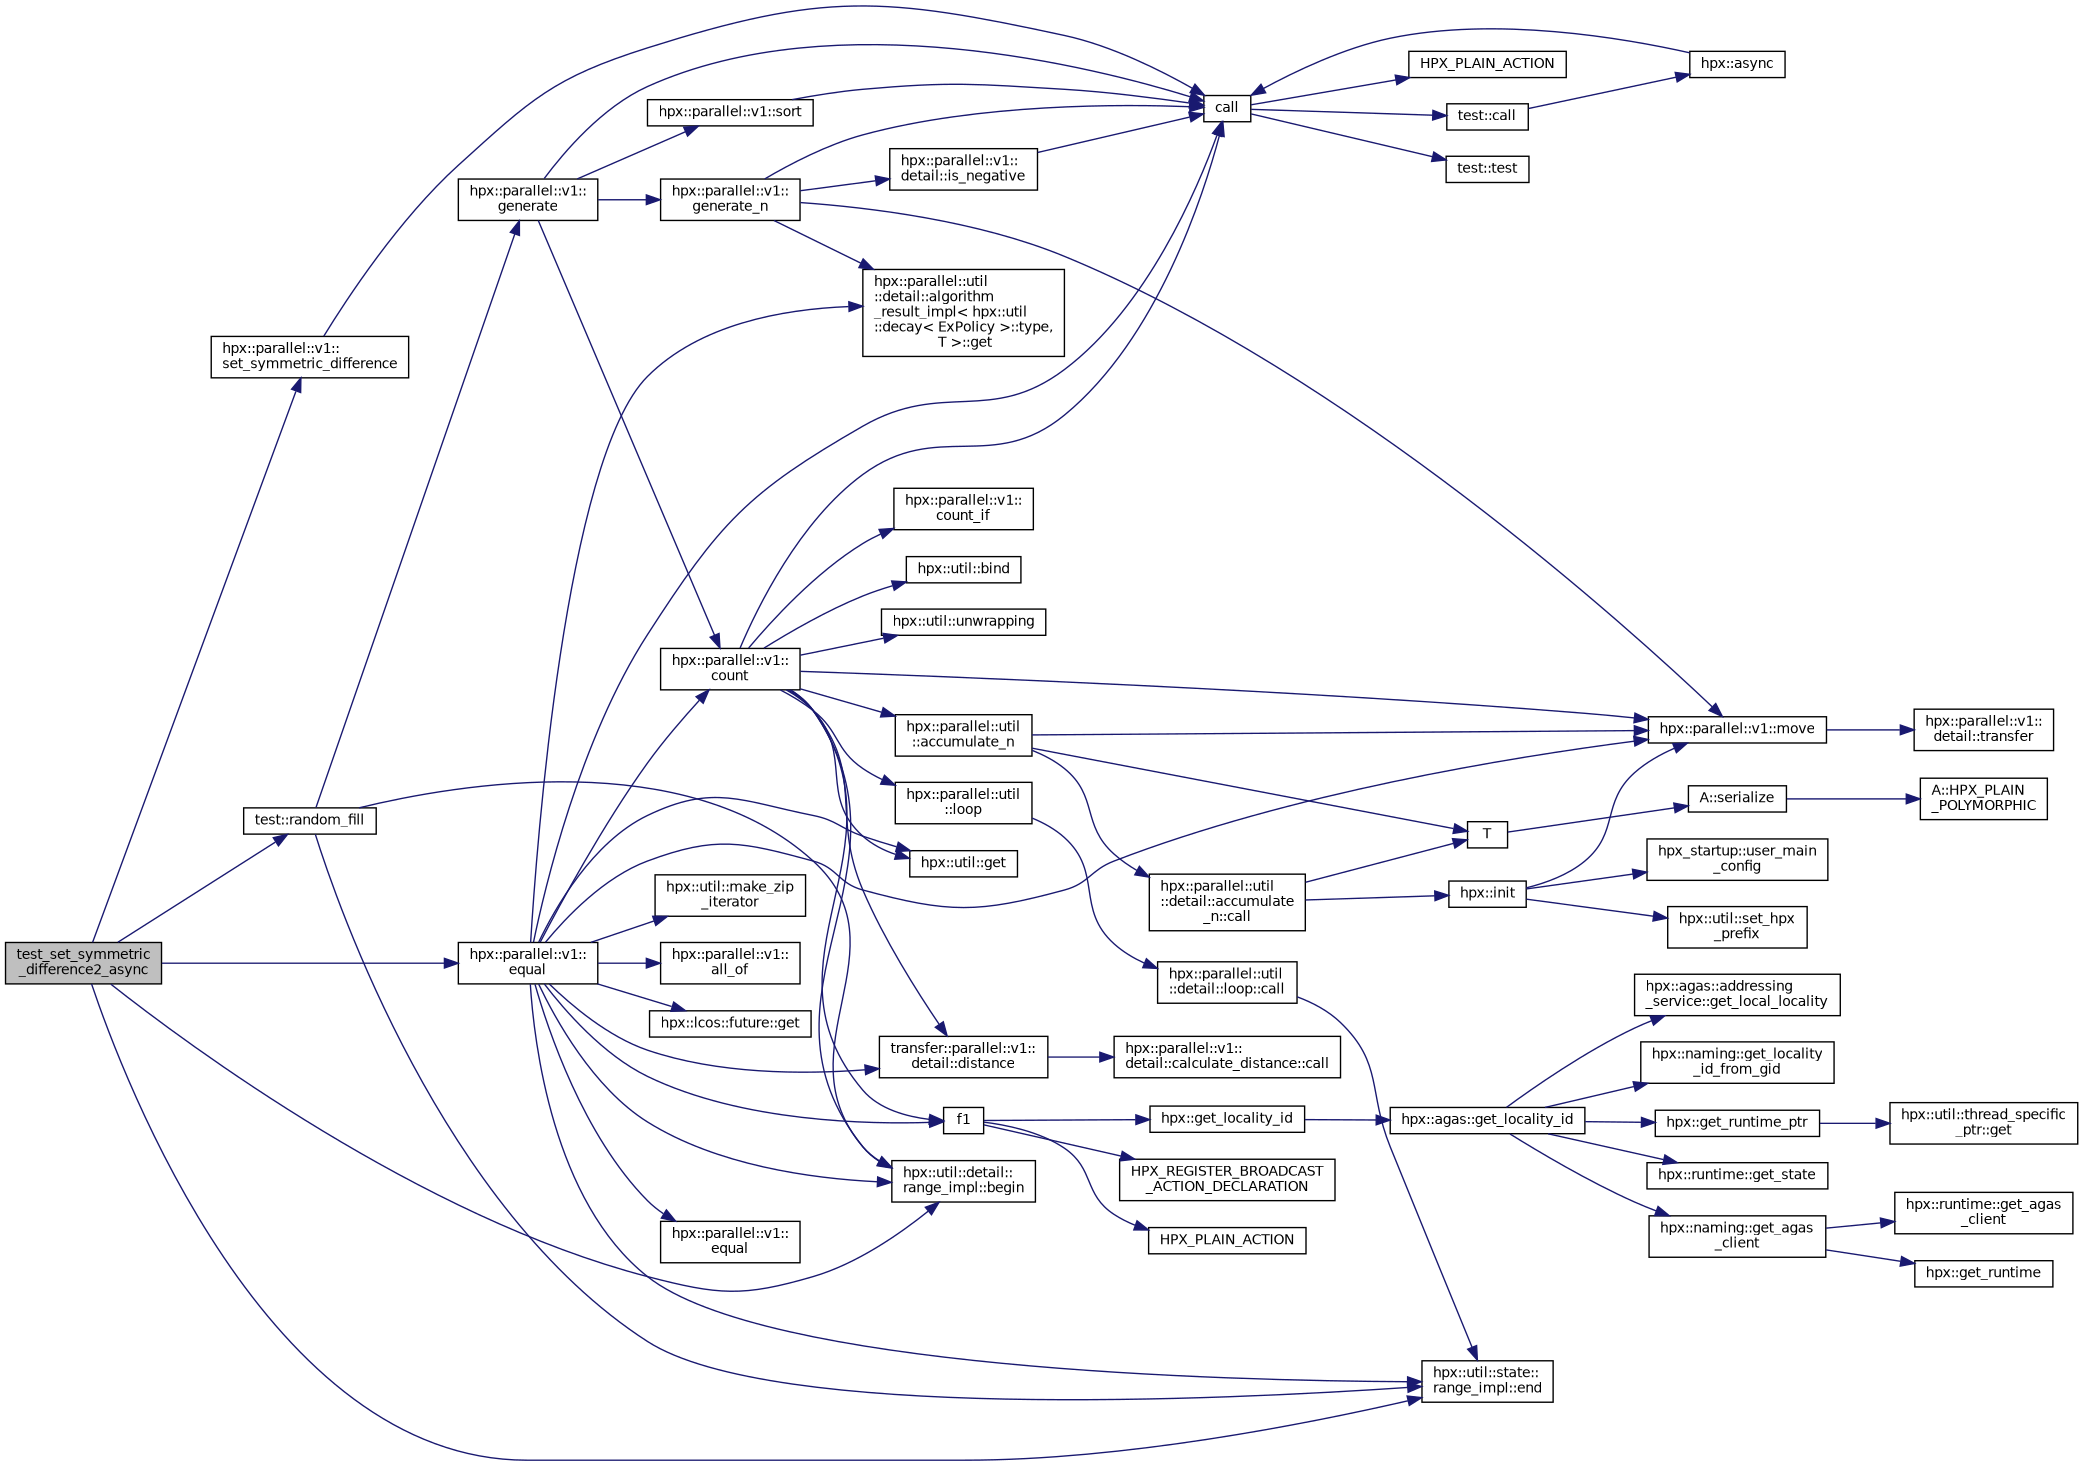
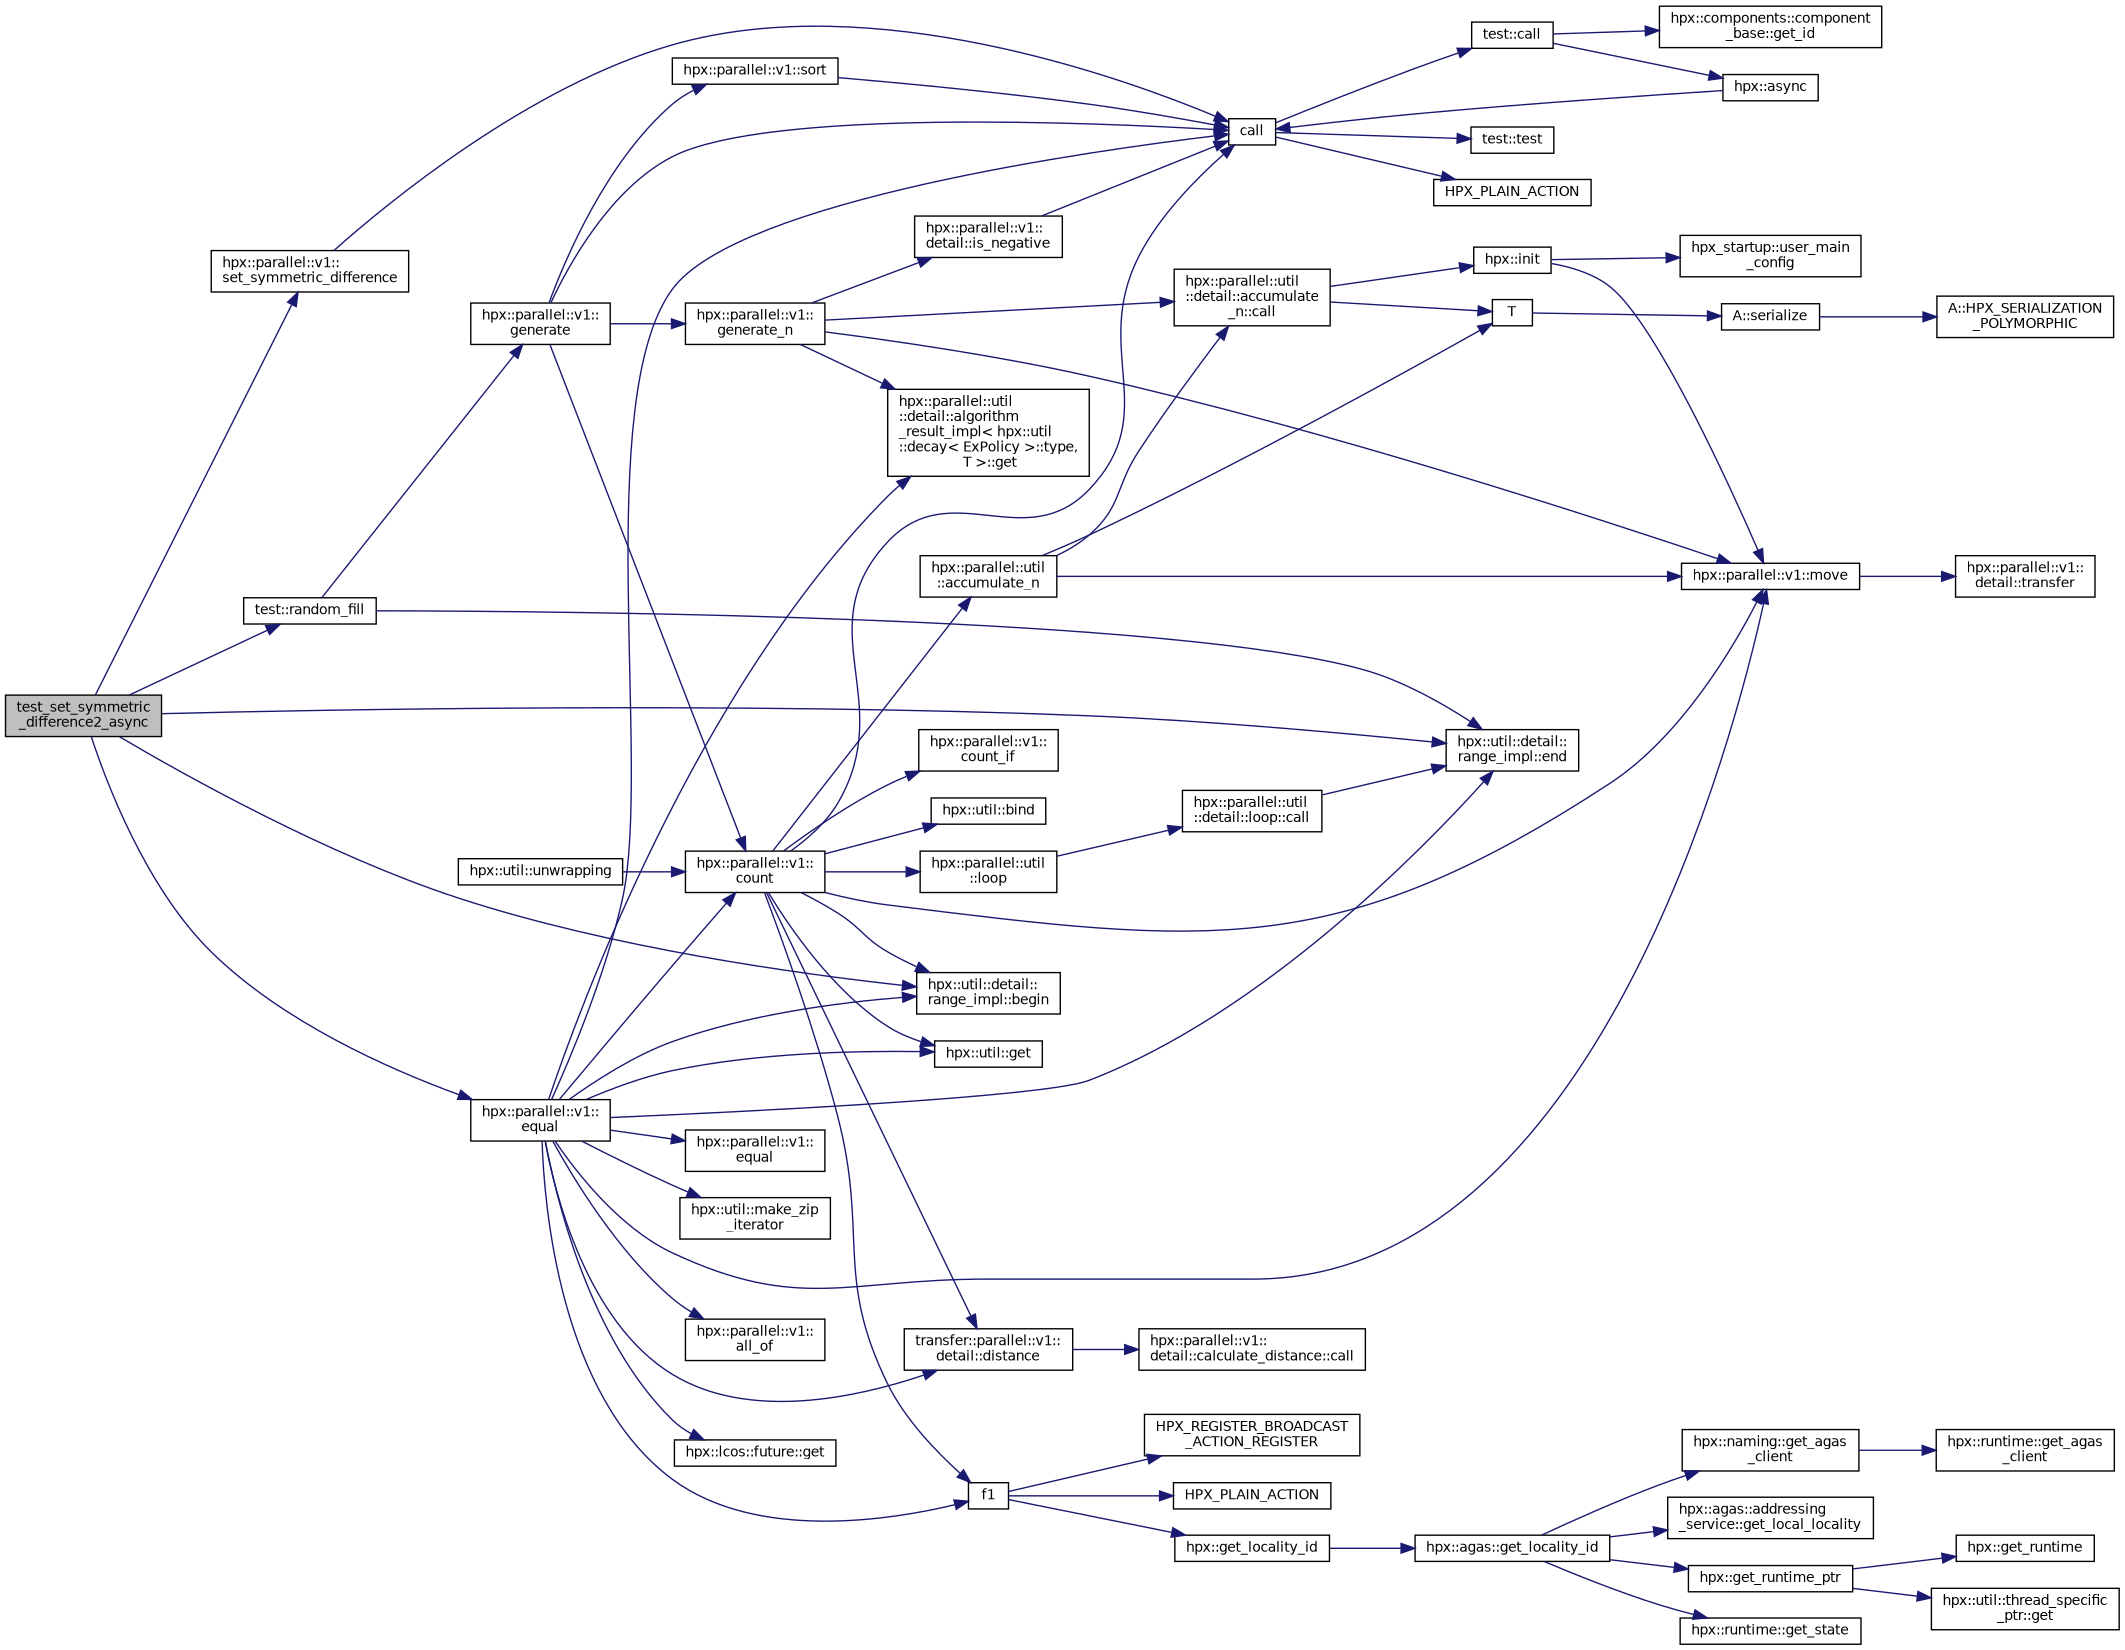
  digraph {
    rankdir=LR
    node [color=black fillcolor=white fontname=Helvetica fontsize=10 shape=record style=filled]
    edge [color=midnightblue fontname=Helvetica fontsize=10 labelfontname=Helvetica labelfontsize=10 style=solid]
    n1 [fillcolor=grey75 fontcolor=black height=0.2 label="test_set_symmetric\l_difference2_async" width=0.4]
    n2 [height=0.2 label="test::random_fill" width=0.4]
-   n3 [height=0.2 label="hpx::util::state::\lrange_impl::end" width=0.4]
+   n3 [height=0.2 label="hpx::util::detail::\lrange_impl::end" width=0.4]
    n4 [height=0.2 label="hpx::util::detail::\lrange_impl::begin" width=0.4]
    n5 [height=0.2 label="hpx::parallel::v1::\lset_symmetric_difference" width=0.4]
    n6 [height=0.2 label="hpx::parallel::v1::\lequal" width=0.4]
    n7 [height=0.2 label="hpx::parallel::v1::\lgenerate" width=0.4]
    n8 [height=0.2 label="hpx::parallel::v1::sort" width=0.4]
    n9 [height=0.2 label=call width=0.4]
    n10 [height=0.2 label="hpx::parallel::v1::\lcount" width=0.4]
    n11 [height=0.2 label="hpx::parallel::util\l::detail::algorithm\l_result_impl\< hpx::util\l::decay\< ExPolicy \>::type,\l T \>::get" width=0.4]
    n12 [height=0.2 label="hpx::parallel::v1::move" width=0.4]
    n13 [height=0.2 label=f1 width=0.4]
    n14 [height=0.2 label="hpx::util::get" width=0.4]
    n15 [height=0.2 label="transfer::parallel::v1::\ldetail::distance" width=0.4]
    n16 [height=0.2 label="hpx::parallel::v1::\lequal" width=0.4]
    n17 [height=0.2 label="hpx::util::make_zip\l_iterator" width=0.4]
    n18 [height=0.2 label="hpx::parallel::v1::\lall_of" width=0.4]
    n19 [height=0.2 label="hpx::lcos::future::get" width=0.4]
    n20 [height=0.2 label="hpx::parallel::v1::\lgenerate_n" width=0.4]
    n21 [height=0.2 label="hpx::parallel::v1::\ldetail::is_negative" width=0.4]
    n22 [height=0.2 label="test::test" width=0.4]
    n23 [height=0.2 label=HPX_PLAIN_ACTION width=0.4]
    n24 [height=0.2 label="test::call" width=0.4]
    n25 [height=0.2 label="hpx::parallel::v1::\lcount_if" width=0.4]
    n26 [height=0.2 label="hpx::parallel::util\l::loop" width=0.4]
    n27 [height=0.2 label="hpx::util::bind" width=0.4]
    n28 [height=0.2 label="hpx::util::unwrapping" width=0.4]
    n29 [height=0.2 label="hpx::parallel::util\l::accumulate_n" width=0.4]
    n30 [height=0.2 label="hpx::parallel::v1::\ldetail::transfer" width=0.4]
    n31 [height=0.2 label="hpx::async" width=0.4]
+   n32 [height=0.2 label="hpx::components::component\l_base::get_id" width=0.4]
    n33 [height=0.2 label="hpx::get_locality_id" width=0.4]
    n34 [height=0.2 label=HPX_PLAIN_ACTION width=0.4]
-   n35 [height=0.2 label="HPX_REGISTER_BROADCAST\l_ACTION_DECLARATION" width=0.4]
+   n35 [height=0.2 label="HPX_REGISTER_BROADCAST\l_ACTION_REGISTER" width=0.4]
    n36 [height=0.2 label="hpx::parallel::util\l::detail::loop::call" width=0.4]
    n37 [height=0.2 label="hpx::parallel::v1::\ldetail::calculate_distance::call" width=0.4]
    n38 [height=0.2 label="hpx::parallel::util\l::detail::accumulate\l_n::call" width=0.4]
    n39 [height=0.2 label=T width=0.4]
    n40 [height=0.2 label="hpx::agas::get_locality_id" width=0.4]
    n41 [height=0.2 label="hpx::get_runtime_ptr" width=0.4]
    n42 [height=0.2 label="hpx::runtime::get_state" width=0.4]
    n43 [height=0.2 label="hpx::naming::get_agas\l_client" width=0.4]
    n44 [height=0.2 label="hpx::agas::addressing\l_service::get_local_locality" width=0.4]
-   n45 [height=0.2 label="hpx::naming::get_locality\l_id_from_gid" width=0.4]
    n46 [height=0.2 label="hpx::util::thread_specific\l_ptr::get" width=0.4]
    n47 [height=0.2 label="hpx::get_runtime" width=0.4]
    n48 [height=0.2 label="hpx::runtime::get_agas\l_client" width=0.4]
    n49 [height=0.2 label="hpx::init" width=0.4]
    n50 [height=0.2 label="A::serialize" width=0.4]
-   n51 [height=0.2 label="hpx::util::set_hpx\l_prefix" width=0.4]
    n52 [height=0.2 label="hpx_startup::user_main\l_config" width=0.4]
-   n53 [height=0.2 label="A::HPX_PLAIN\l_POLYMORPHIC" width=0.4]
+   n53 [height=0.2 label="A::HPX_SERIALIZATION\l_POLYMORPHIC" width=0.4]
    n1 -> n2
    n1 -> n3
    n1 -> n4
    n1 -> n5
    n1 -> n6
    n2 -> n3
-   n2 -> n4
    n2 -> n7
    n5 -> n9
    n6 -> n3
    n6 -> n4
    n6 -> n9
    n6 -> n10
    n6 -> n11
    n6 -> n12
    n6 -> n13
    n6 -> n14
    n6 -> n15
    n6 -> n16
    n6 -> n17
    n6 -> n18
    n6 -> n19
    n7 -> n8
    n7 -> n9
    n7 -> n10
    n7 -> n20
    n8 -> n9
    n9 -> n22
    n9 -> n23
    n9 -> n24
    n10 -> n4
    n10 -> n9
    n10 -> n12
    n10 -> n13
    n10 -> n14
    n10 -> n15
    n10 -> n25
    n10 -> n26
    n10 -> n27
-   n10 -> n28
+   n28 -> n10
    n10 -> n29
    n12 -> n30
    n13 -> n33
    n13 -> n34
    n13 -> n35
    n15 -> n37
-   n20 -> n9
+   n20 -> n38
    n20 -> n11
    n20 -> n12
    n20 -> n21
    n21 -> n9
    n24 -> n31
+   n24 -> n32
    n26 -> n36
    n29 -> n12
    n29 -> n38
    n29 -> n39
    n31 -> n9
    n33 -> n40
    n36 -> n3
    n38 -> n39
    n38 -> n49
    n39 -> n50
    n40 -> n41
    n40 -> n42
    n40 -> n43
    n40 -> n44
-   n40 -> n45
    n41 -> n46
-   n43 -> n47
+   n41 -> n47
    n43 -> n48
    n49 -> n12
-   n49 -> n51
    n49 -> n52
    n50 -> n53
  }
